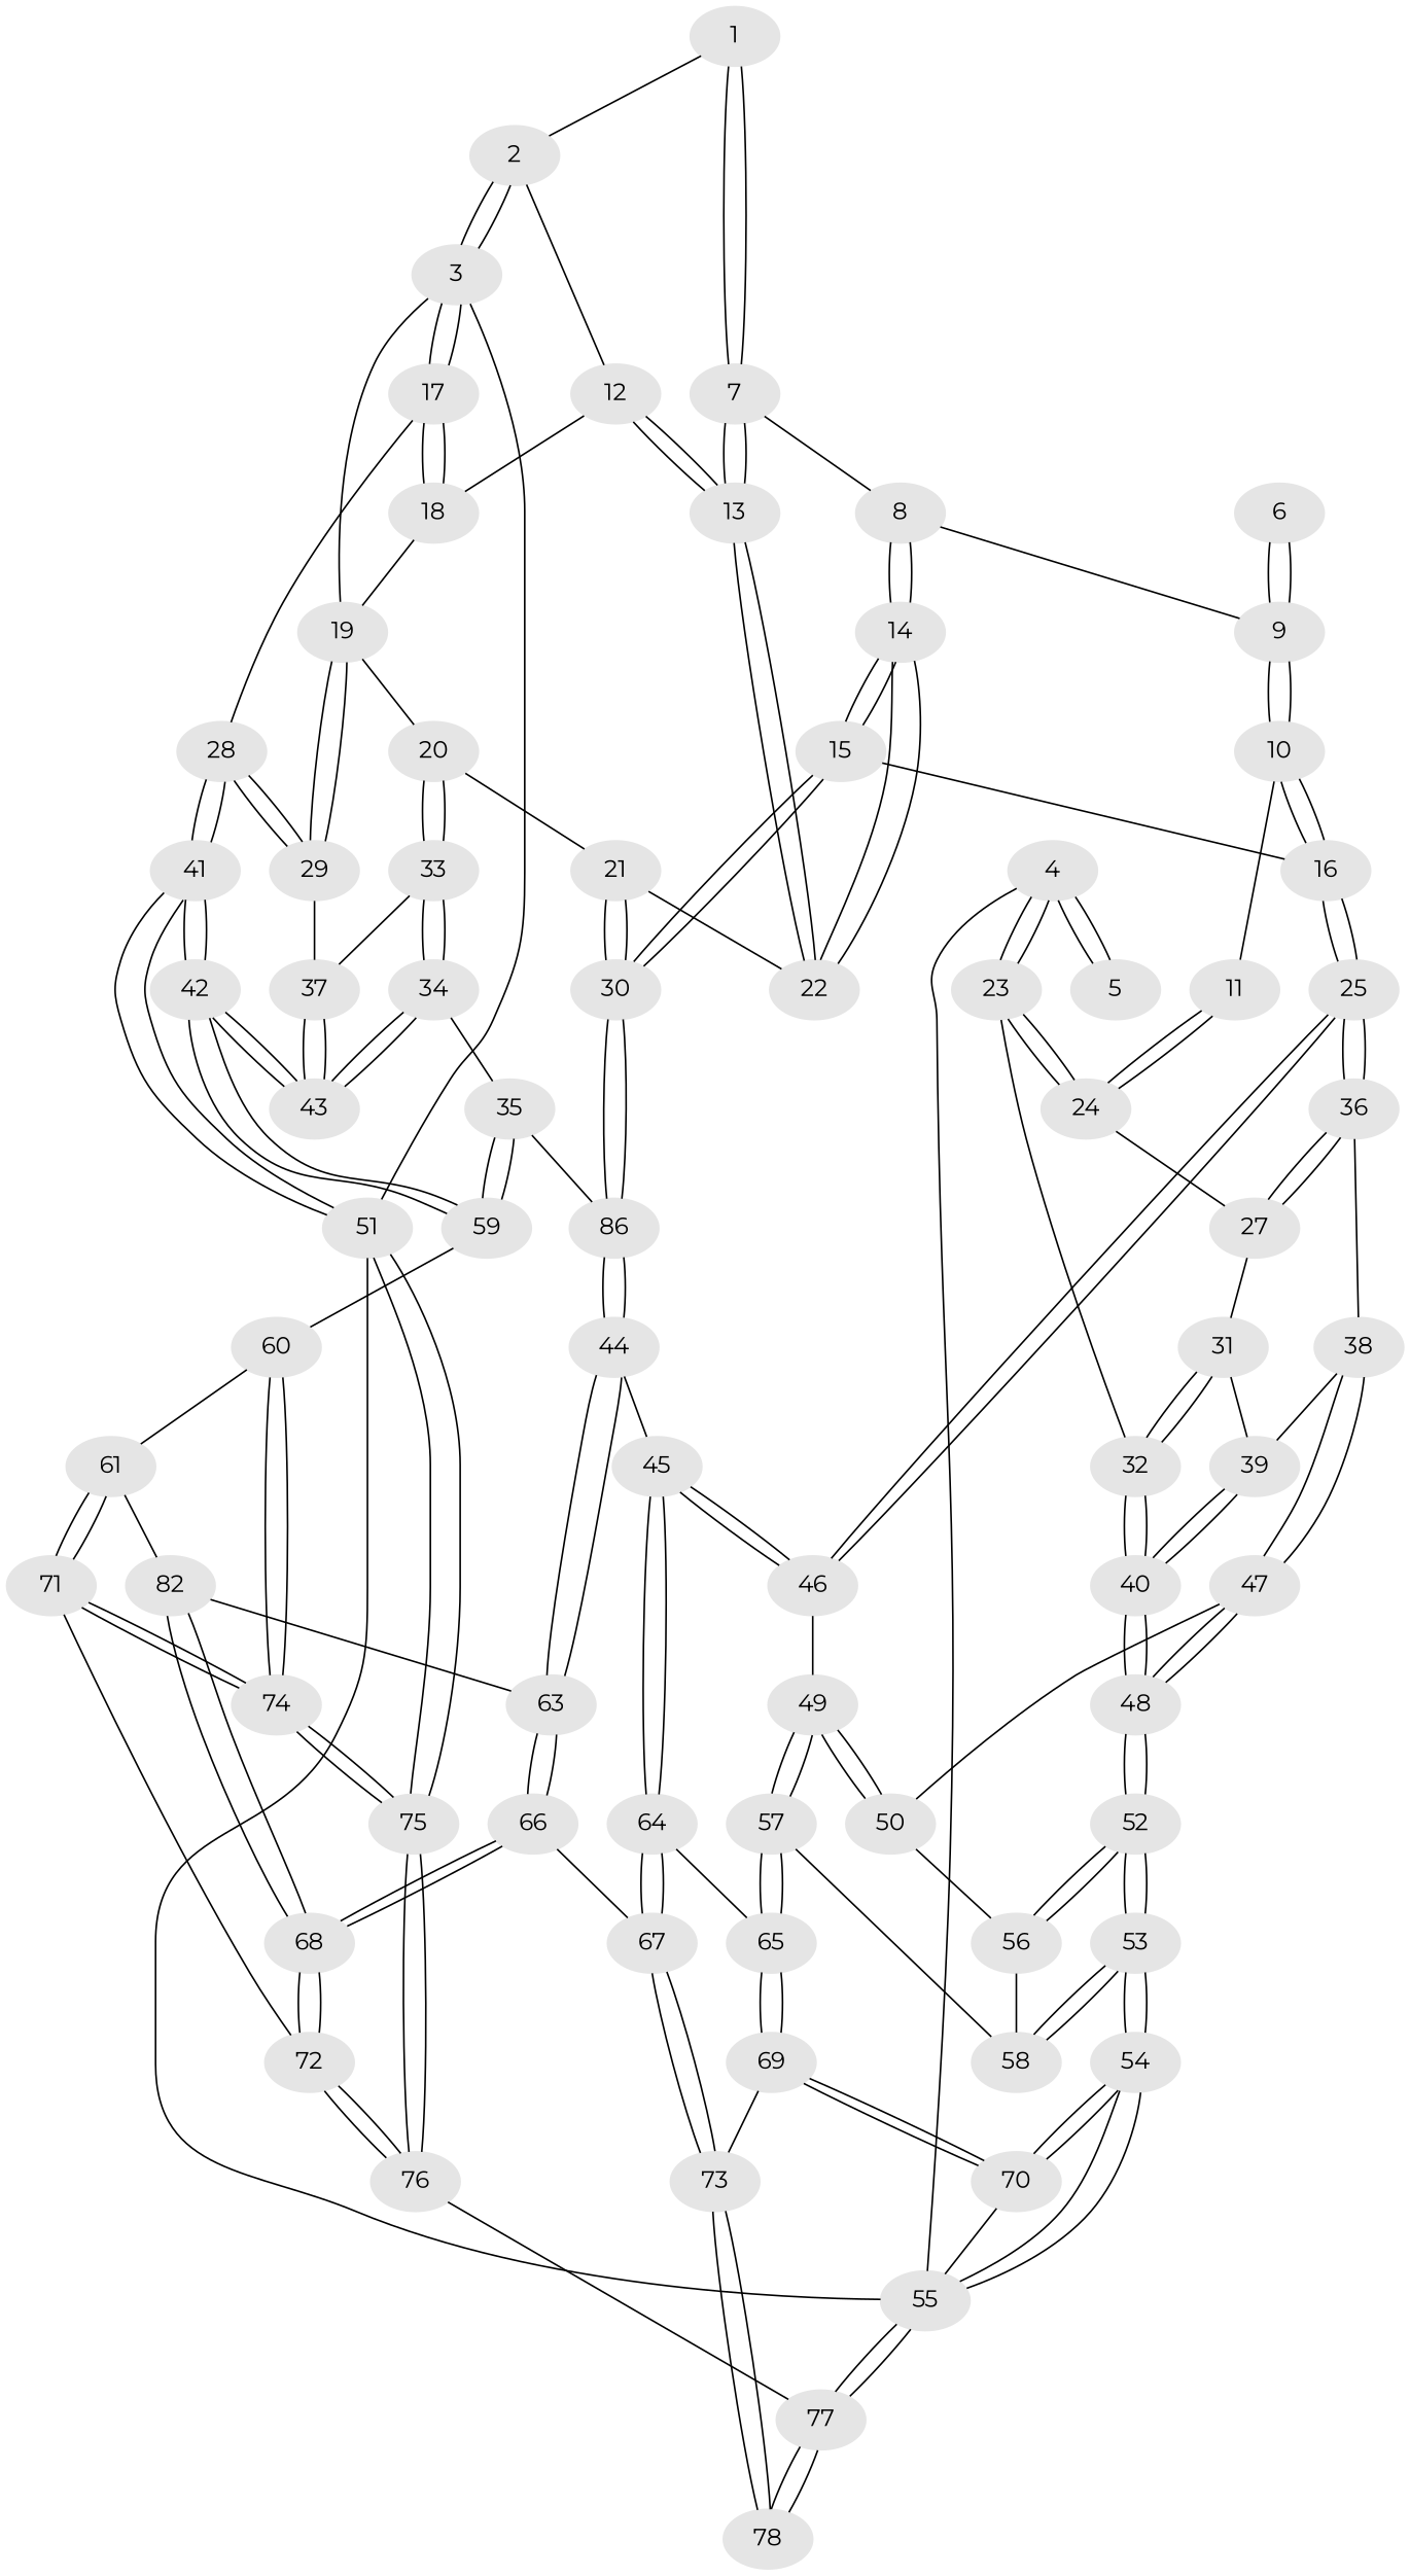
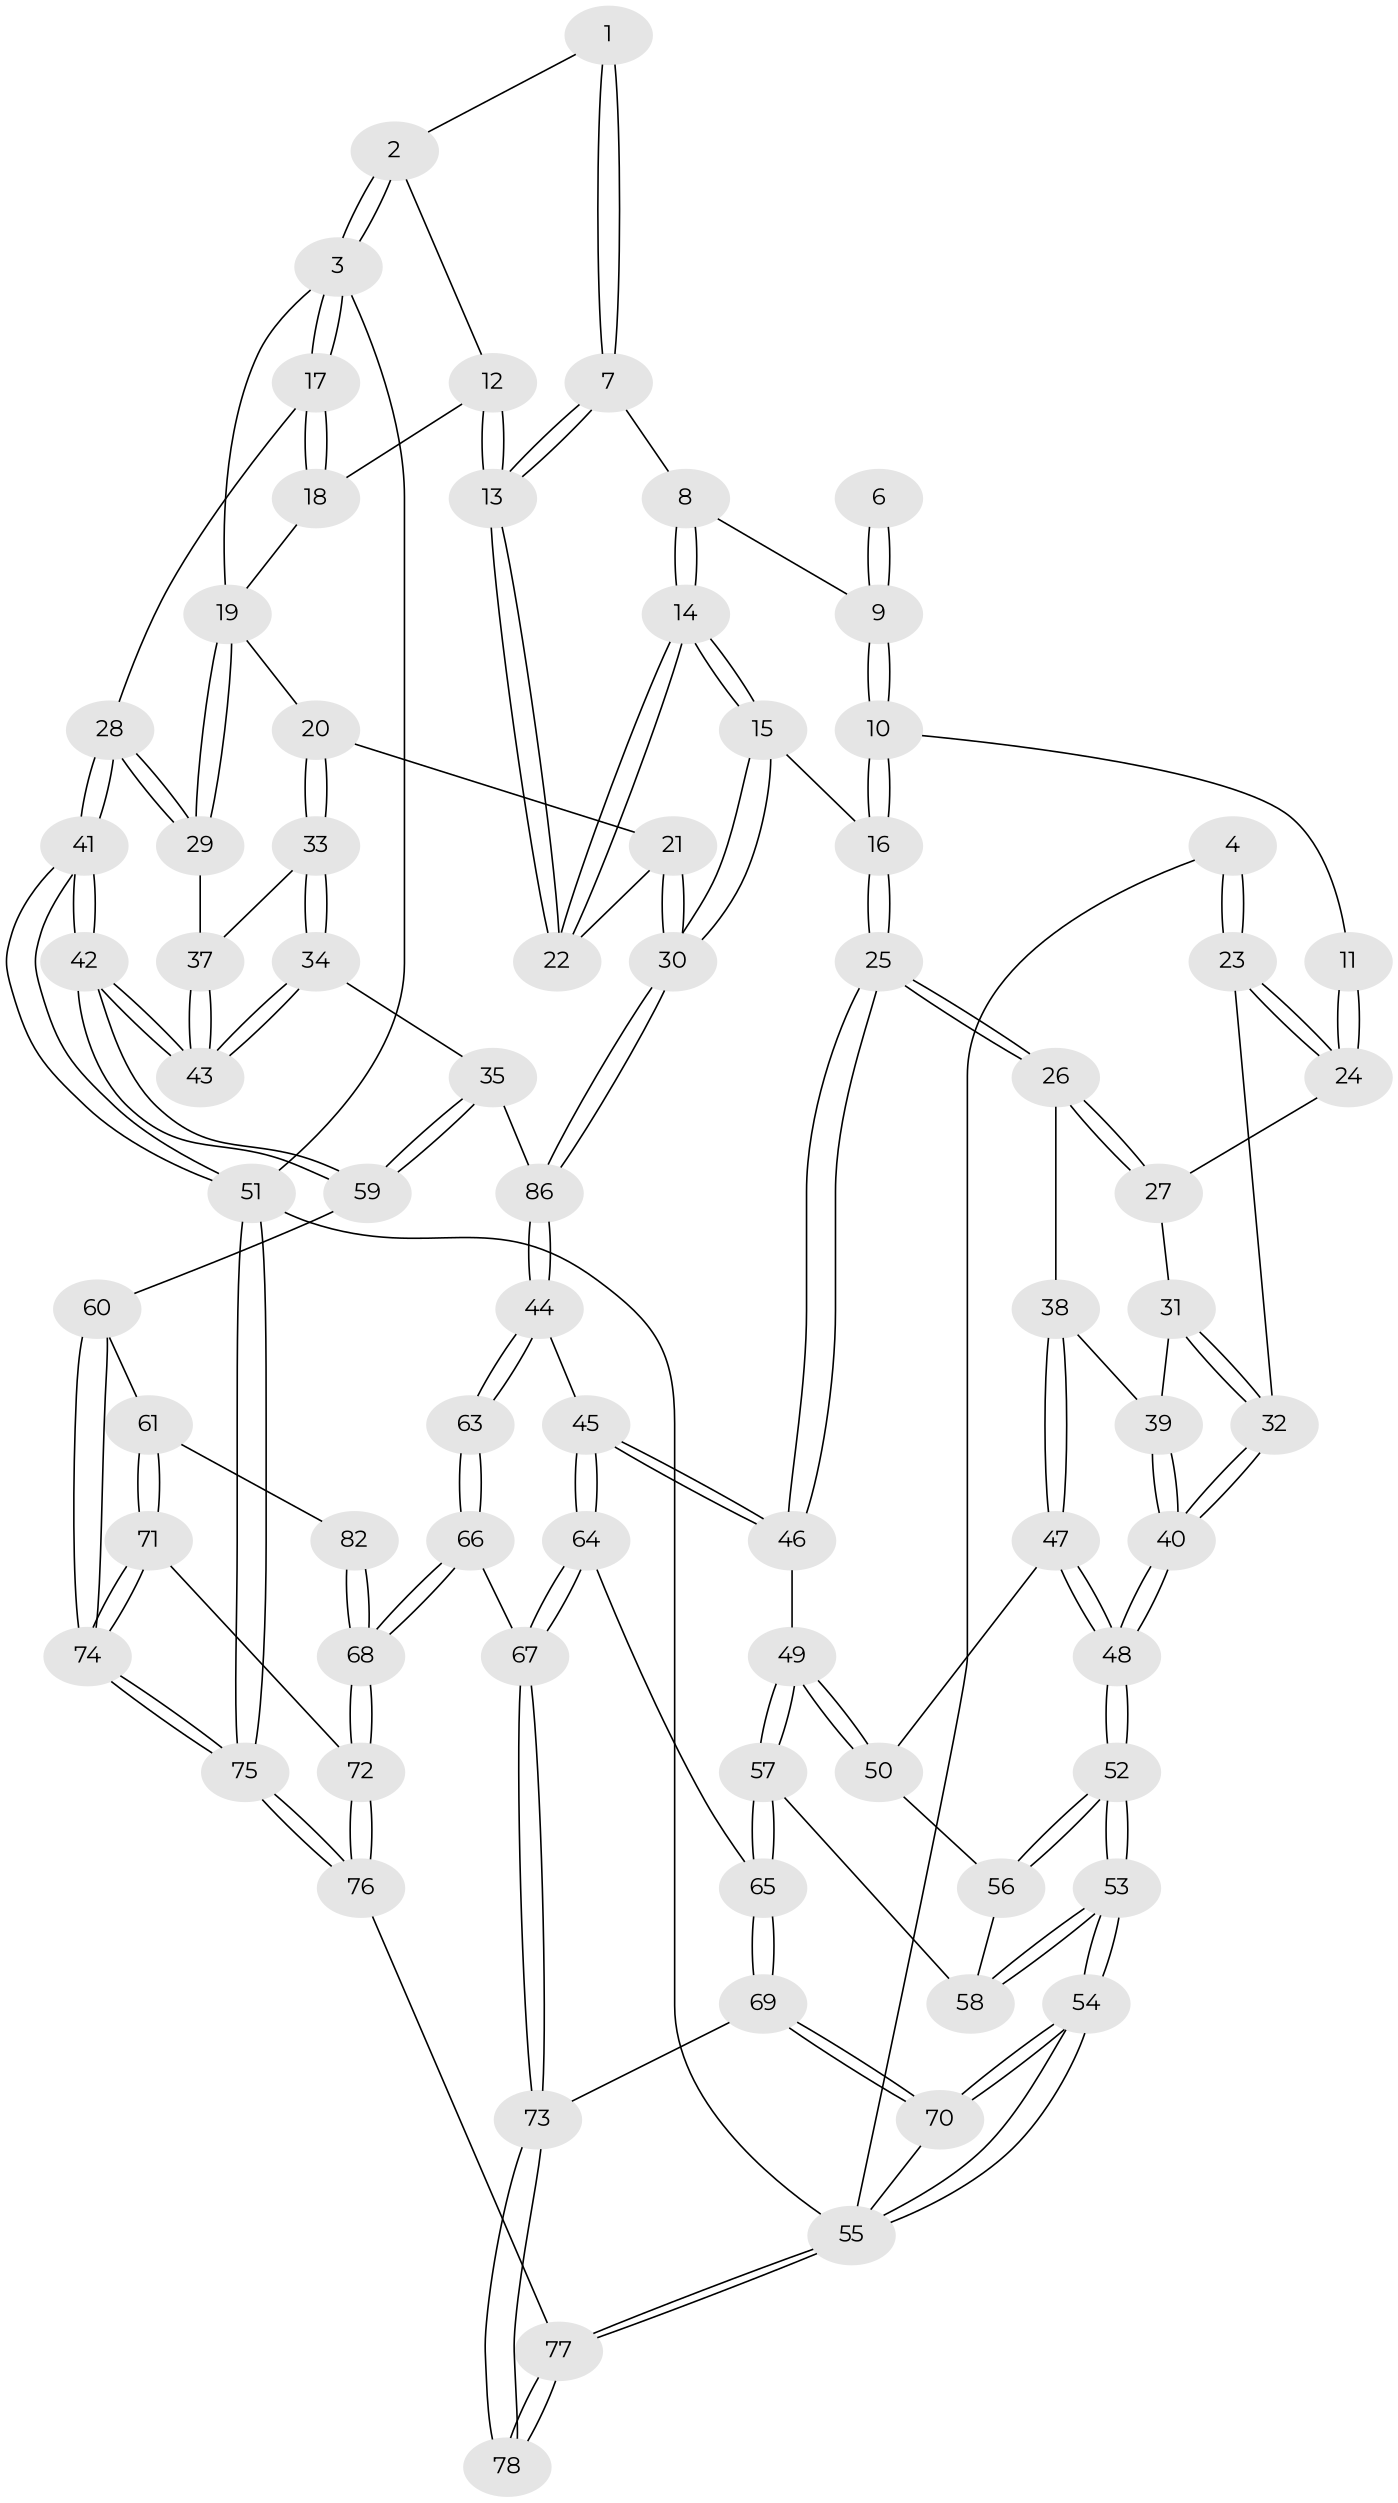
  graph {
    fontname=Montserrat
    node [color=gray90 fontname=Montserrat style=filled]
    edge [fontname=Montserrat]
    1
    2
    7
    3
    12
    8
    13
    17
    51
    19
    18
    4
-   5
    23
    55
    28
    75
    24
    32
    77
    6
    9
    11
    10
    14
    22
    15
    16
    25
    27
    30
    n32 [label=86]
-   26 [label=36]
+   26
    46
    29
    41
    20
    21
    33
    37
    34
    40
    31
    38
    49
    39
    47
    42
    43
    44
    48
    35
    59
    60
    45
    63
    50
    52
    64
    66
    65
    67
    57
    56
    53
    58
    76
    54
    70
    78
    69
    61
    74
    n74 [label=82]
    71
    68
    72
    73
    1 -- 2
    1 -- 7
    1 -- 7
    2 -- 3
    2 -- 3
    2 -- 12
    7 -- 8
    7 -- 13
    7 -- 13
    3 -- 17
    3 -- 17
    3 -- 51
    3 -- 19
    12 -- 13
    12 -- 13
    12 -- 18
    8 -- 9
    8 -- 14
    8 -- 14
    13 -- 22
    13 -- 22
    17 -- 18
    17 -- 18
    17 -- 28
    51 -- 55
    51 -- 75
    51 -- 75
    19 -- 29
    19 -- 29
    19 -- 20
    18 -- 19
-   4 -- 5
-   4 -- 5
    4 -- 23
    4 -- 23
    4 -- 55
    23 -- 24
    23 -- 24
    23 -- 32
    55 -- 77
    55 -- 77
    28 -- 29
    28 -- 29
    28 -- 41
    28 -- 41
    75 -- 76
    75 -- 76
    24 -- 27
    32 -- 40
    32 -- 40
    77 -- 78
    77 -- 78
    6 -- 9
    6 -- 9
    9 -- 10
    9 -- 10
    11 -- 24
    11 -- 24
    10 -- 11
    10 -- 16
    10 -- 16
    14 -- 22
    14 -- 22
    14 -- 15
    14 -- 15
    15 -- 16
    15 -- 30
    15 -- 30
    16 -- 25
    16 -- 25
    25 -- 26
    25 -- 26
    25 -- 46
    25 -- 46
    27 -- 31
    30 -- n32
    30 -- n32
    n32 -- 44
    n32 -- 44
    26 -- 27
    26 -- 27
    26 -- 38
    46 -- 49
    29 -- 37
    41 -- 51
    41 -- 51
    41 -- 42
    41 -- 42
    20 -- 21
    20 -- 33
    20 -- 33
    21 -- 22
    21 -- 30
    21 -- 30
    33 -- 37
    33 -- 34
    33 -- 34
    37 -- 43
    37 -- 43
    34 -- 43
    34 -- 43
    34 -- 35
    40 -- 48
    40 -- 48
    31 -- 32
    31 -- 32
    31 -- 39
    38 -- 39
    38 -- 47
    38 -- 47
    49 -- 50
    49 -- 50
    49 -- 57
    49 -- 57
    39 -- 40
    39 -- 40
    47 -- 48
    47 -- 48
    47 -- 50
    42 -- 43
    42 -- 43
    42 -- 59
    42 -- 59
    44 -- 45
    44 -- 63
    44 -- 63
    48 -- 52
    48 -- 52
    35 -- n32
    35 -- 59
    35 -- 59
    59 -- 60
    60 -- 61
    60 -- 74
    60 -- 74
    45 -- 46
    45 -- 46
    45 -- 64
    45 -- 64
    63 -- 66
    63 -- 66
    50 -- 56
    52 -- 56
    52 -- 56
    52 -- 53
    52 -- 53
    64 -- 65
    64 -- 67
    64 -- 67
    66 -- 67
    66 -- 68
    66 -- 68
    65 -- 69
    65 -- 69
    67 -- 73
    67 -- 73
    57 -- 65
    57 -- 65
    57 -- 58
    56 -- 58
    53 -- 58
    53 -- 58
    53 -- 54
    53 -- 54
    76 -- 77
    54 -- 55
    54 -- 55
    54 -- 70
    54 -- 70
    70 -- 55
    69 -- 70
    69 -- 70
    69 -- 73
    61 -- n74
    61 -- 71
    61 -- 71
    74 -- 75
    74 -- 75
-   n74 -- 63
    n74 -- 68
    n74 -- 68
    71 -- 74
    71 -- 74
    71 -- 72
    68 -- 72
    68 -- 72
    72 -- 76
    72 -- 76
    73 -- 78
    73 -- 78
  }
